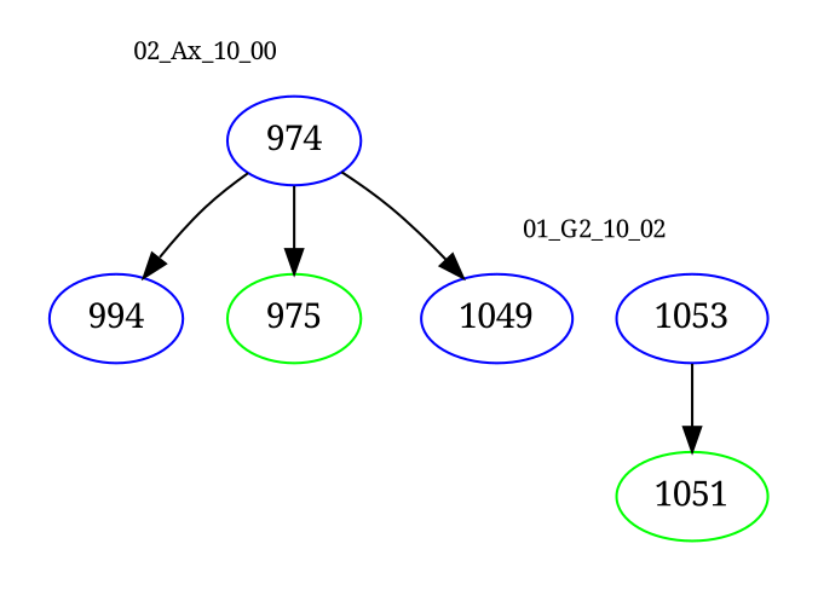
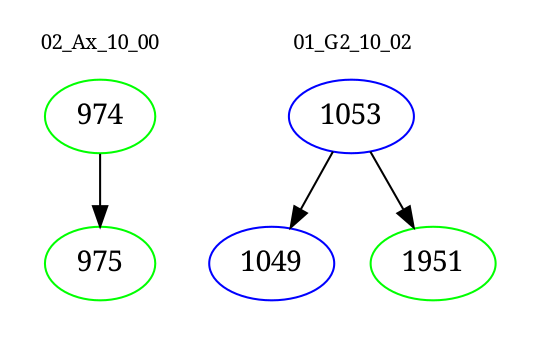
  digraph {
    fontname="Noto Serif"
    node [color=blue fontname="Noto Serif"]
    edge [color=black fontname="Noto Serif"]
-   n1 [label=974]
-   n2 [label=994]
+   n1 [color=green label=974]
    n3 [color=green label=975]
    n4 [label=1053]
    n5 [label=1049]
-   n6 [color=green label=1051]
+   n6 [color=green label=1951]
    subgraph cluster_1 {
      color=white
      fontsize=10
      label="02_Ax_10_00"
      n1
-     n2
      n3
    }
    subgraph cluster_2 {
      color=white
      fontsize=10
      label="01_G2_10_02"
      n4
      n5
      n6
    }
-   n1 -> n2
    n1 -> n3
-   n1 -> n5
+   n4 -> n5
    n4 -> n6
  }
